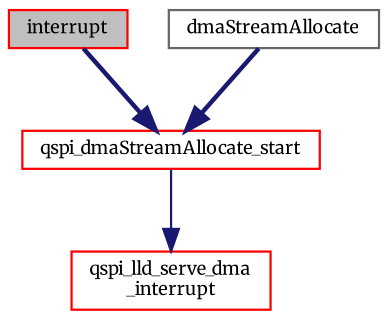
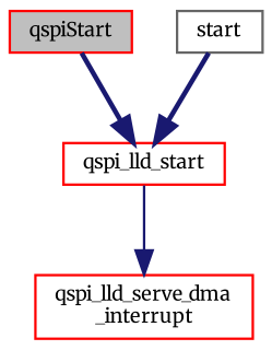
  digraph {
    fontname=Merriweather
    rankdir=TB
    node [color=red fontname=Merriweather fontsize=8 shape=record]
    edge [color=midnightblue fontname=Merriweather fontsize=8 labelfontname=Helvetica labelfontsize=8 style=bold]
-   n1 [fillcolor=grey75 fontcolor=black height=0.2 label=interrupt style=filled width=0.4]
-   n2 [height=0.2 label=qspi_dmaStreamAllocate_start width=0.4]
+   n1 [fillcolor=grey75 fontcolor=black height=0.2 label=qspiStart style=filled width=0.4]
+   n2 [height=0.2 label=qspi_lld_start width=0.4]
    n3 [height=0.2 label="qspi_lld_serve_dma\l_interrupt" width=0.4]
-   n4 [color=gray40 height=0.2 label=dmaStreamAllocate width=0.4]
+   n4 [color=gray40 height=0.2 label=start width=0.4]
    n1 -> n2
    n2 -> n3 [style=solid]
    n4 -> n2
  }
